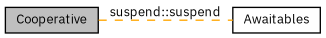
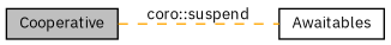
  digraph {
    rankdir=LR
    fontname="IBM Plex Sans"
    node [color=black fontname="IBM Plex Sans" fontsize=10 shape=box style=filled]
    n1 [fillcolor=grey75 fontcolor=black height=0.2 label=Cooperative width=0.4]
    n2 [fillcolor=white height=0.2 label=Awaitables width=0.4]
-   n1 -> n2 [color=orange dir=none fontname="IBM Plex Sans" fontsize=10 label="suspend::suspend" labelfontname=Helvetica labelfontsize=10 shape=plaintext style=dashed]
+   n1 -> n2 [color=orange dir=none fontname="IBM Plex Sans" fontsize=10 label="coro::suspend" labelfontname=Helvetica labelfontsize=10 shape=plaintext style=dashed]
  }
